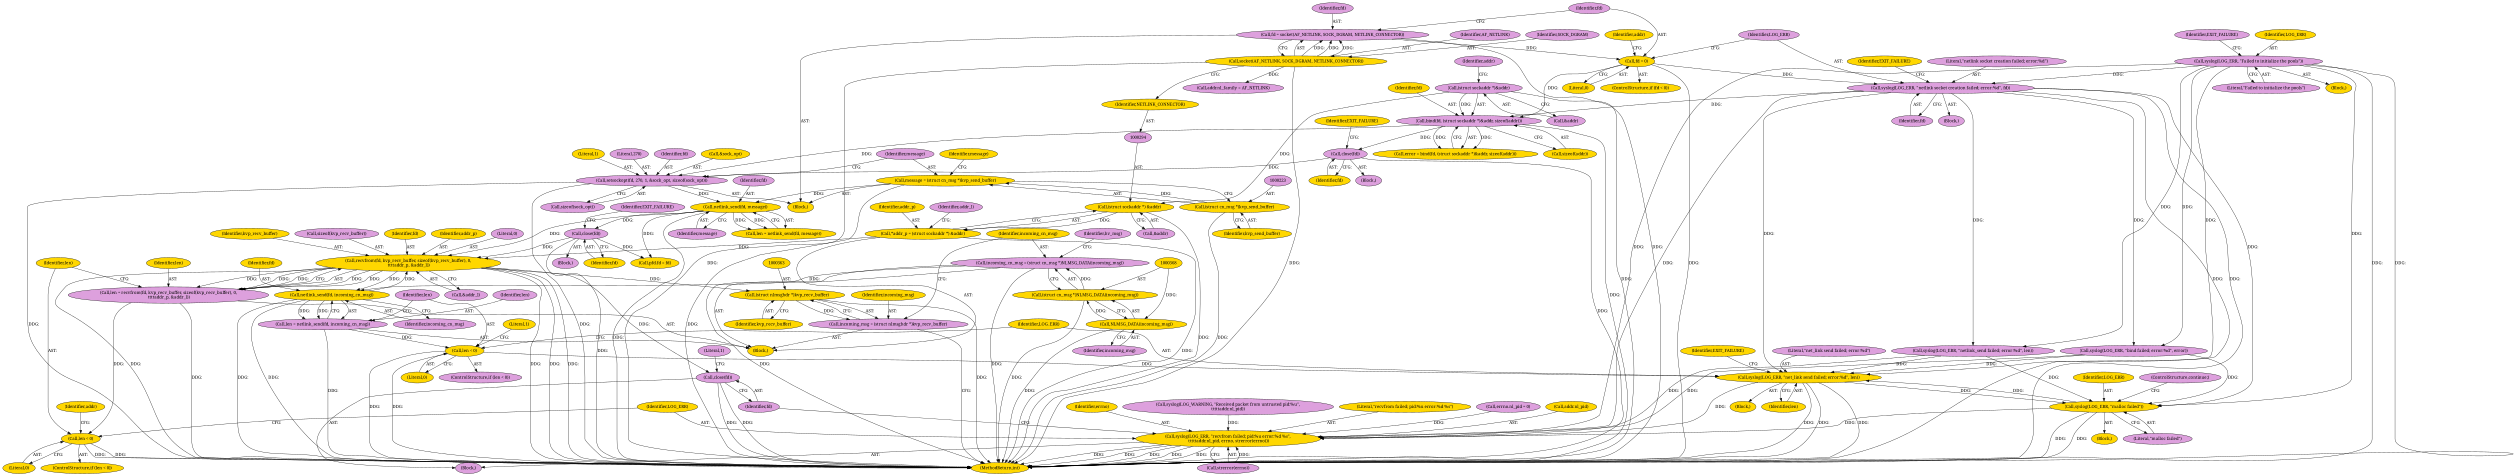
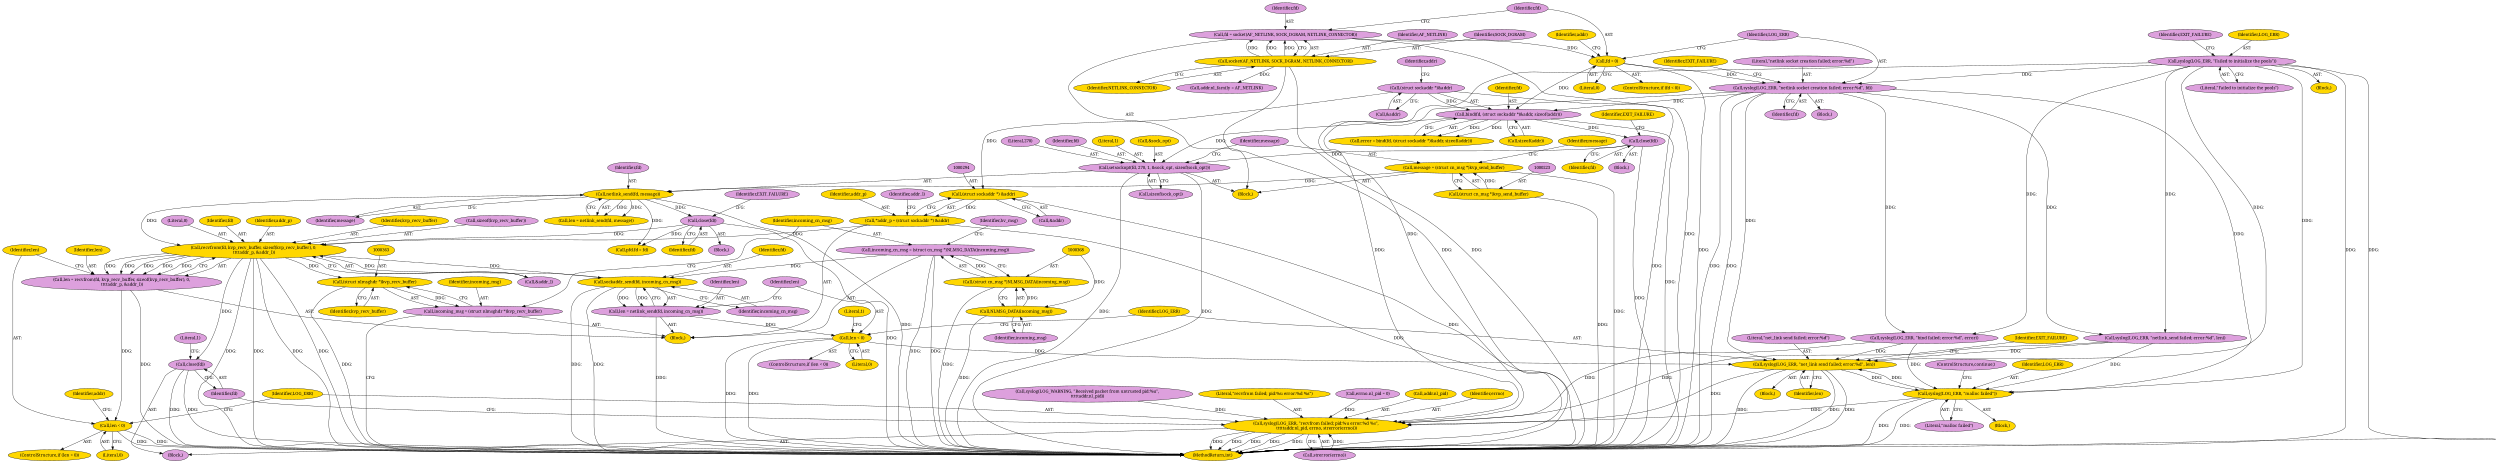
  digraph {
    fontname="Noto Serif"
    node [fillcolor=gold fontname="Noto Serif" style=filled]
    edge [fontname="Noto Serif"]
    n1 [label="(Call,recvfrom(fd, kvp_recv_buffer, sizeof(kvp_recv_buffer), 0,\n \t\t\t\taddr_p, &addr_l))"]
-   n2 [label="(Call,netlink_send(fd, incoming_cn_msg))"]
+   n2 [label="(Call,sockaddr_send(fd, incoming_cn_msg))"]
    n3 [label="(Call,(struct nlmsghdr *)kvp_recv_buffer)"]
    n4 [fillcolor=plum label="(Call,len = recvfrom(fd, kvp_recv_buffer, sizeof(kvp_recv_buffer), 0,\n \t\t\t\taddr_p, &addr_l))"]
    n5 [fillcolor=plum label="(Call,close(fd))"]
    n6 [label="(MethodReturn,int)"]
    n7 [fillcolor=plum label="(Call,&addr_l)"]
    n8 [fillcolor=plum label="(Call,len = netlink_send(fd, incoming_cn_msg))"]
    n9 [fillcolor=plum label="(Identifier,incoming_cn_msg)"]
    n10 [fillcolor=plum label="(Call,incoming_msg = (struct nlmsghdr *)kvp_recv_buffer)"]
    n11 [label="(Identifier,kvp_recv_buffer)"]
    n12 [label="(Block,)"]
    n13 [label="(Call,len < 0)"]
    n14 [fillcolor=plum label="(Block,)"]
    n15 [fillcolor=plum label="(Identifier,fd)"]
    n16 [label="(Call,len < 0)"]
    n17 [label="(Call,netlink_send(fd, message))"]
    n18 [fillcolor=plum label="(Call,close(fd))"]
    n19 [fillcolor=plum label="(Identifier,message)"]
    n20 [label="(Call,pfd.fd = fd)"]
    n21 [label="(Call,len = netlink_send(fd, message))"]
    n22 [label="(Identifier,fd)"]
    n23 [fillcolor=plum label="(Block,)"]
    n24 [fillcolor=plum label="(Call,setsockopt(fd, 270, 1, &sock_opt, sizeof(sock_opt)))"]
    n25 [label="(Block,)"]
    n26 [fillcolor=plum label="(Call,sizeof(sock_opt))"]
    n27 [fillcolor=plum label="(Call,bind(fd, (struct sockaddr *)&addr, sizeof(addr)))"]
    n28 [fillcolor=plum label="(Call,close(fd))"]
    n29 [label="(Call,sizeof(addr))"]
    n30 [label="(Call,error = bind(fd, (struct sockaddr *)&addr, sizeof(addr)))"]
    n31 [label="(Identifier,fd)"]
    n32 [fillcolor=plum label="(Block,)"]
    n33 [label="(Call,fd < 0)"]
    n34 [fillcolor=plum label="(Call,syslog(LOG_ERR, \"netlink socket creation failed; error:%d\", fd))"]
    n35 [label="(Literal,0)"]
    n36 [label="(ControlStructure,if (fd < 0))"]
    n37 [label="(Call,syslog(LOG_ERR, \"net_link send failed; error:%d\", len))"]
    n38 [label="(Call,syslog(LOG_ERR, \"recvfrom failed; pid:%u error:%d %s\",\n \t\t\t\t\taddr.nl_pid, errno, strerror(errno)))"]
    n39 [label="(Call,syslog(LOG_ERR, \"malloc failed\"))"]
    n40 [fillcolor=plum label="(Identifier,fd)"]
    n41 [fillcolor=plum label="(Call,syslog(LOG_ERR, \"netlink_send failed; error:%d\", len))"]
    n42 [fillcolor=plum label="(Block,)"]
    n43 [fillcolor=plum label="(Call,syslog(LOG_ERR, \"bind failed; error:%d\", error))"]
    n44 [fillcolor=plum label="(Call,fd = socket(AF_NETLINK, SOCK_DGRAM, NETLINK_CONNECTOR))"]
    n45 [label="(Call,socket(AF_NETLINK, SOCK_DGRAM, NETLINK_CONNECTOR))"]
    n46 [label="(Identifier,NETLINK_CONNECTOR)"]
    n47 [fillcolor=plum label="(Call,addr.nl_family = AF_NETLINK)"]
    n48 [label="(Block,)"]
    n49 [label="(Identifier,len)"]
    n50 [fillcolor=plum label="(Call,strerror(errno))"]
    n51 [label="(Block,)"]
    n52 [fillcolor=plum label="(Literal,\"malloc failed\")"]
    n53 [fillcolor=plum label="(Call,syslog(LOG_ERR, \"Failed to initialize the pools\"))"]
    n54 [fillcolor=plum label="(Literal,\"Failed to initialize the pools\")"]
    n55 [label="(Block,)"]
    n56 [fillcolor=plum label="(Call,(struct sockaddr *)&addr)"]
    n57 [label="(Call,(struct sockaddr *) &addr)"]
    n58 [fillcolor=plum label="(Call,&addr)"]
    n59 [label="(Call,*addr_p = (struct sockaddr *) &addr)"]
    n60 [fillcolor=plum label="(Call,&addr)"]
    n61 [label="(Call,message = (struct cn_msg *)kvp_send_buffer)"]
    n62 [label="(Call,(struct cn_msg *)kvp_send_buffer)"]
-   n63 [label="(Identifier,kvp_send_buffer)"]
    n64 [fillcolor=plum label="(Call,incoming_cn_msg = (struct cn_msg *)NLMSG_DATA(incoming_msg))"]
    n65 [label="(Call,(struct cn_msg *)NLMSG_DATA(incoming_msg))"]
    n66 [label="(Call,NLMSG_DATA(incoming_msg))"]
    n67 [fillcolor=plum label="(Identifier,incoming_msg)"]
    n68 [label="(Literal,0)"]
    n69 [label="(ControlStructure,if (len < 0))"]
    n70 [label="(Literal,0)"]
    n71 [fillcolor=plum label="(ControlStructure,if (len < 0))"]
    n72 [label="(Identifier,errno)"]
    n73 [label="(Identifier,LOG_ERR)"]
    n74 [fillcolor=plum label="(Identifier,EXIT_FAILURE)"]
    n75 [label="(Literal,1)"]
    n76 [fillcolor=plum label="(Identifier,AF_NETLINK)"]
    n77 [label="(Identifier,fd)"]
    n78 [label="(Identifier,incoming_msg)"]
    n79 [label="(Identifier,len)"]
    n80 [fillcolor=plum label="(Identifier,addr)"]
    n81 [fillcolor=plum label="(Identifier,SOCK_DGRAM)"]
    n82 [label="(Call,&sock_opt)"]
    n83 [fillcolor=plum label="(Identifier,fd)"]
    n84 [fillcolor=plum label="(Identifier,hv_msg)"]
    n85 [label="(Identifier,len)"]
    n86 [label="(Identifier,addr_p)"]
    n87 [fillcolor=plum label="(Identifier,EXIT_FAILURE)"]
    n88 [fillcolor=plum label="(Identifier,fd)"]
    n89 [label="(Identifier,EXIT_FAILURE)"]
    n90 [fillcolor=plum label="(Identifier,fd)"]
    n91 [label="(Identifier,addr)"]
    n92 [fillcolor=plum label="(Identifier,len)"]
    n93 [fillcolor=plum label="(ControlStructure,continue;)"]
    n94 [label="(Identifier,fd)"]
    n95 [label="(Identifier,EXIT_FAILURE)"]
    n96 [label="(Identifier,message)"]
    n97 [label="(Identifier,fd)"]
    n98 [fillcolor=plum label="(Literal,\"net_link send failed; error:%d\")"]
    n99 [label="(Identifier,addr_p)"]
    n100 [label="(Identifier,LOG_ERR)"]
    n101 [fillcolor=plum label="(Identifier,message)"]
    n102 [fillcolor=plum label="(Literal,0)"]
    n103 [fillcolor=plum label="(Literal,270)"]
    n104 [fillcolor=plum label="(Call,syslog(LOG_WARNING, \"Received packet from untrusted pid:%u\",\n\t\t\t\t\taddr.nl_pid))"]
    n105 [label="(Identifier,addr)"]
    n106 [label="(Identifier,LOG_ERR)"]
    n107 [fillcolor=plum label="(Identifier,len)"]
    n108 [fillcolor=plum label="(Literal,\"netlink socket creation failed; error:%d\")"]
    n109 [label="(Identifier,LOG_ERR)"]
    n110 [label="(Identifier,kvp_recv_buffer)"]
    n111 [label="(Literal,1)"]
    n112 [label="(Literal,\"recvfrom failed; pid:%u error:%d %s\")"]
    n113 [fillcolor=plum label="(Identifier,addr_l)"]
    n114 [fillcolor=plum label="(Call,sizeof(kvp_recv_buffer))"]
    n115 [fillcolor=plum label="(Call,errno.nl_pid = 0)"]
    n116 [label="(Call,addr.nl_pid)"]
    n117 [fillcolor=plum label="(Identifier,LOG_ERR)"]
    n118 [fillcolor=plum label="(Identifier,fd)"]
    n119 [label="(Identifier,EXIT_FAILURE)"]
    n120 [fillcolor=plum label="(Literal,1)"]
    n121 [label="(Identifier,incoming_cn_msg)"]
    1000223 [fillcolor=plum]
    1000294 [fillcolor=plum]
    1000368
    1000363
    n1 -> n2 [label="DDG: "]
    n1 -> n3 [label="DDG: "]
    n1 -> n4 [label="AST: "]
    n1 -> n4 [label="DDG: "]
    n1 -> n4 [label="DDG: "]
    n1 -> n4 [label="DDG: "]
    n1 -> n4 [label="DDG: "]
    n1 -> n4 [label="DDG: "]
    n1 -> n5 [label="DDG: "]
    n1 -> n6 [label="DDG: "]
    n1 -> n6 [label="DDG: "]
    n1 -> n6 [label="DDG: "]
    n1 -> n6 [label="DDG: "]
    n1 -> n7 [label="CFG: "]
    n2 -> n1 [label="DDG: "]
    n2 -> n6 [label="DDG: "]
    n2 -> n6 [label="DDG: "]
    n2 -> n8 [label="AST: "]
    n2 -> n8 [label="DDG: "]
    n2 -> n8 [label="DDG: "]
    n2 -> n9 [label="CFG: "]
    n3 -> n6 [label="DDG: "]
    n3 -> n10 [label="AST: "]
    n3 -> n10 [label="DDG: "]
    n3 -> n11 [label="CFG: "]
    n4 -> n1 [label="CFG: "]
    n4 -> n6 [label="DDG: "]
    n4 -> n12 [label="AST: "]
    n4 -> n13 [label="DDG: "]
    n5 -> n6 [label="DDG: "]
    n5 -> n6 [label="DDG: "]
    n5 -> n14 [label="AST: "]
    n5 -> n15 [label="CFG: "]
    n7 -> n1 [label="AST: "]
    n8 -> n2 [label="CFG: "]
    n8 -> n6 [label="DDG: "]
    n8 -> n12 [label="AST: "]
    n8 -> n16 [label="DDG: "]
    n9 -> n2 [label="AST: "]
    n10 -> n3 [label="CFG: "]
    n10 -> n6 [label="CFG: "]
    n10 -> n12 [label="AST: "]
    n11 -> n3 [label="AST: "]
    n13 -> n6 [label="DDG: "]
    n13 -> n6 [label="DDG: "]
    n13 -> n68 [label="CFG: "]
    n13 -> n69 [label="AST: "]
    n15 -> n5 [label="AST: "]
    n15 -> n38 [label="CFG: "]
    n16 -> n6 [label="DDG: "]
    n16 -> n6 [label="DDG: "]
    n16 -> n37 [label="DDG: "]
    n16 -> n70 [label="CFG: "]
    n16 -> n71 [label="AST: "]
    n17 -> n1 [label="DDG: "]
    n17 -> n6 [label="DDG: "]
    n17 -> n18 [label="DDG: "]
    n17 -> n19 [label="CFG: "]
    n17 -> n20 [label="DDG: "]
    n17 -> n21 [label="AST: "]
    n17 -> n21 [label="DDG: "]
    n17 -> n21 [label="DDG: "]
    n18 -> n1 [label="DDG: "]
    n18 -> n6 [label="DDG: "]
    n18 -> n20 [label="DDG: "]
    n18 -> n22 [label="CFG: "]
    n18 -> n23 [label="AST: "]
    n19 -> n17 [label="AST: "]
    n21 -> n17 [label="CFG: "]
    n22 -> n18 [label="AST: "]
    n24 -> n6 [label="DDG: "]
    n24 -> n6 [label="DDG: "]
-   n24 -> n17 [label="DDG: "]
+   n24 -> n17 [label="AST: "]
    n24 -> n25 [label="AST: "]
    n24 -> n26 [label="CFG: "]
    n26 -> n24 [label="AST: "]
    n27 -> n6 [label="DDG: "]
    n27 -> n24 [label="DDG: "]
    n27 -> n28 [label="DDG: "]
    n27 -> n29 [label="CFG: "]
    n27 -> n30 [label="AST: "]
    n27 -> n30 [label="DDG: "]
    n27 -> n30 [label="DDG: "]
    n28 -> n6 [label="DDG: "]
    n28 -> n24 [label="DDG: "]
    n28 -> n31 [label="CFG: "]
    n28 -> n32 [label="AST: "]
    n29 -> n27 [label="AST: "]
    n30 -> n27 [label="CFG: "]
    n31 -> n28 [label="AST: "]
    n33 -> n6 [label="DDG: "]
    n33 -> n27 [label="DDG: "]
    n33 -> n34 [label="DDG: "]
    n33 -> n35 [label="CFG: "]
    n33 -> n36 [label="AST: "]
    n34 -> n6 [label="DDG: "]
    n34 -> n6 [label="DDG: "]
    n34 -> n27 [label="DDG: "]
    n34 -> n37 [label="DDG: "]
    n34 -> n38 [label="DDG: "]
    n34 -> n39 [label="DDG: "]
    n34 -> n40 [label="CFG: "]
    n34 -> n41 [label="DDG: "]
    n34 -> n42 [label="AST: "]
    n34 -> n43 [label="DDG: "]
    n35 -> n33 [label="AST: "]
    n37 -> n6 [label="DDG: "]
    n37 -> n6 [label="DDG: "]
    n37 -> n6 [label="DDG: "]
    n37 -> n38 [label="DDG: "]
    n37 -> n39 [label="DDG: "]
    n37 -> n48 [label="AST: "]
    n37 -> n49 [label="CFG: "]
    n38 -> n6 [label="DDG: "]
    n38 -> n6 [label="DDG: "]
    n38 -> n6 [label="DDG: "]
    n38 -> n6 [label="DDG: "]
    n38 -> n6 [label="DDG: "]
    n38 -> n14 [label="AST: "]
    n38 -> n50 [label="CFG: "]
    n39 -> n6 [label="DDG: "]
    n39 -> n6 [label="DDG: "]
    n39 -> n37 [label="DDG: "]
    n39 -> n38 [label="DDG: "]
    n39 -> n51 [label="AST: "]
    n39 -> n52 [label="CFG: "]
    n40 -> n34 [label="AST: "]
    n41 -> n37 [label="DDG: "]
    n41 -> n38 [label="DDG: "]
    n41 -> n39 [label="DDG: "]
    n43 -> n37 [label="DDG: "]
    n43 -> n38 [label="DDG: "]
    n43 -> n39 [label="DDG: "]
    n44 -> n6 [label="DDG: "]
    n44 -> n25 [label="AST: "]
    n44 -> n33 [label="DDG: "]
    n44 -> n45 [label="CFG: "]
    n45 -> n6 [label="DDG: "]
    n45 -> n6 [label="DDG: "]
    n45 -> n44 [label="AST: "]
    n45 -> n44 [label="DDG: "]
    n45 -> n44 [label="DDG: "]
    n45 -> n44 [label="DDG: "]
    n45 -> n46 [label="CFG: "]
    n45 -> n47 [label="DDG: "]
-   n46 -> 1000294 [label="AST: "]
+   n46 -> n45 [label="AST: "]
    n49 -> n37 [label="AST: "]
    n50 -> n38 [label="AST: "]
    n50 -> n38 [label="DDG: "]
    n52 -> n39 [label="AST: "]
    n53 -> n6 [label="DDG: "]
    n53 -> n6 [label="DDG: "]
    n53 -> n34 [label="DDG: "]
    n53 -> n37 [label="DDG: "]
    n53 -> n38 [label="DDG: "]
    n53 -> n39 [label="DDG: "]
    n53 -> n41 [label="DDG: "]
    n53 -> n43 [label="DDG: "]
    n53 -> n54 [label="CFG: "]
    n53 -> n55 [label="AST: "]
    n54 -> n53 [label="AST: "]
    n56 -> n6 [label="DDG: "]
    n56 -> n27 [label="AST: "]
    n56 -> n27 [label="DDG: "]
    n56 -> n57 [label="DDG: "]
    n56 -> n58 [label="CFG: "]
    n57 -> n6 [label="DDG: "]
    n57 -> n59 [label="AST: "]
    n57 -> n59 [label="DDG: "]
    n57 -> n60 [label="CFG: "]
    n58 -> n56 [label="AST: "]
    n59 -> n1 [label="DDG: "]
    n59 -> n6 [label="DDG: "]
    n59 -> n12 [label="AST: "]
    n59 -> n57 [label="CFG: "]
    n60 -> n57 [label="AST: "]
    n61 -> n6 [label="DDG: "]
    n61 -> n17 [label="DDG: "]
    n61 -> n25 [label="AST: "]
    n61 -> n62 [label="CFG: "]
    n62 -> n6 [label="DDG: "]
    n62 -> n61 [label="AST: "]
    n62 -> n61 [label="DDG: "]
-   n62 -> n63 [label="CFG: "]
-   n63 -> n62 [label="AST: "]
    n64 -> n2 [label="DDG: "]
    n64 -> n6 [label="DDG: "]
    n64 -> n6 [label="DDG: "]
    n64 -> n12 [label="AST: "]
    n64 -> n65 [label="CFG: "]
    n65 -> n6 [label="DDG: "]
    n65 -> n64 [label="AST: "]
    n65 -> n64 [label="DDG: "]
    n65 -> n66 [label="CFG: "]
    n66 -> n6 [label="DDG: "]
    n66 -> n65 [label="AST: "]
    n66 -> n65 [label="DDG: "]
    n66 -> n67 [label="CFG: "]
    n67 -> n66 [label="AST: "]
    n68 -> n13 [label="AST: "]
    n70 -> n16 [label="AST: "]
    n72 -> n38 [label="AST: "]
    n73 -> n39 [label="AST: "]
    n74 -> n18 [label="CFG: "]
    n75 -> n24 [label="AST: "]
    n76 -> n45 [label="AST: "]
    n77 -> n1 [label="AST: "]
    n78 -> n10 [label="AST: "]
    n79 -> n4 [label="CFG: "]
    n79 -> n13 [label="AST: "]
    n80 -> n56 [label="CFG: "]
    n81 -> n45 [label="AST: "]
    n82 -> n24 [label="AST: "]
    n83 -> n44 [label="AST: "]
    n84 -> n64 [label="CFG: "]
    n85 -> n4 [label="AST: "]
    n86 -> n1 [label="AST: "]
    n87 -> n53 [label="CFG: "]
    n88 -> n17 [label="AST: "]
    n89 -> n34 [label="CFG: "]
    n90 -> n33 [label="AST: "]
    n90 -> n44 [label="CFG: "]
    n91 -> n13 [label="CFG: "]
    n92 -> n8 [label="AST: "]
    n93 -> n39 [label="CFG: "]
    n94 -> n2 [label="AST: "]
    n95 -> n28 [label="CFG: "]
    n96 -> n61 [label="CFG: "]
    n97 -> n27 [label="AST: "]
    n98 -> n37 [label="AST: "]
    n99 -> n59 [label="AST: "]
    n100 -> n13 [label="CFG: "]
    n100 -> n38 [label="AST: "]
    n101 -> n24 [label="CFG: "]
    n101 -> n61 [label="AST: "]
    n102 -> n1 [label="AST: "]
    n103 -> n24 [label="AST: "]
    n104 -> n38 [label="DDG: "]
    n105 -> n33 [label="CFG: "]
    n106 -> n53 [label="AST: "]
    n107 -> n8 [label="CFG: "]
    n107 -> n16 [label="AST: "]
    n108 -> n34 [label="AST: "]
    n109 -> n16 [label="CFG: "]
    n109 -> n37 [label="AST: "]
    n110 -> n1 [label="AST: "]
    n111 -> n16 [label="CFG: "]
    n112 -> n38 [label="AST: "]
    n113 -> n59 [label="CFG: "]
    n114 -> n1 [label="AST: "]
    n115 -> n38 [label="DDG: "]
    n116 -> n38 [label="AST: "]
    n117 -> n33 [label="CFG: "]
    n117 -> n34 [label="AST: "]
    n118 -> n24 [label="AST: "]
    n119 -> n37 [label="CFG: "]
    n120 -> n5 [label="CFG: "]
    n121 -> n10 [label="CFG: "]
    n121 -> n64 [label="AST: "]
    1000223 -> n62 [label="AST: "]
    1000294 -> n57 [label="AST: "]
    1000368 -> n65 [label="AST: "]
    1000368 -> n66 [label="DDG: "]
    1000363 -> n3 [label="AST: "]
  }
